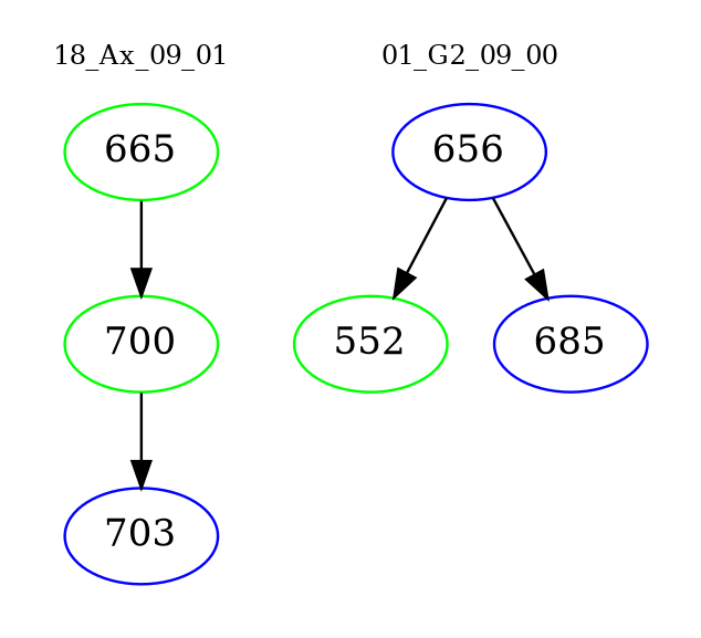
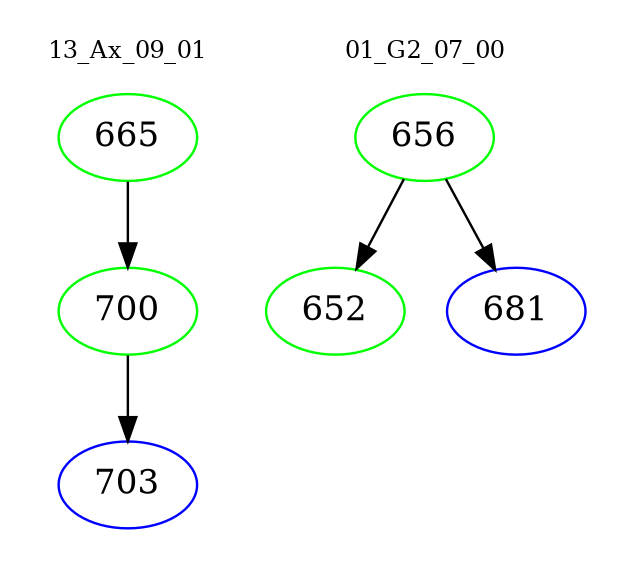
  digraph {
    node [color=green]
    edge [color=black]
    n1 [label=700]
    n2 [label=665]
    n3 [color=blue label=703]
-   n4 [color=blue label=656]
-   n5 [label=552]
-   n6 [color=blue label=685]
+   n4 [label=656]
+   n5 [label=652]
+   n6 [color=blue label=681]
    subgraph cluster_1 {
      color=white
      fontsize=10
-     label="18_Ax_09_01"
+     label="13_Ax_09_01"
      n1
      n2
      n3
    }
    subgraph cluster_2 {
      color=white
      fontsize=10
-     label="01_G2_09_00"
+     label="01_G2_07_00"
      n4
      n5
      n6
    }
    n1 -> n3
    n2 -> n1
    n4 -> n5
    n4 -> n6
  }
